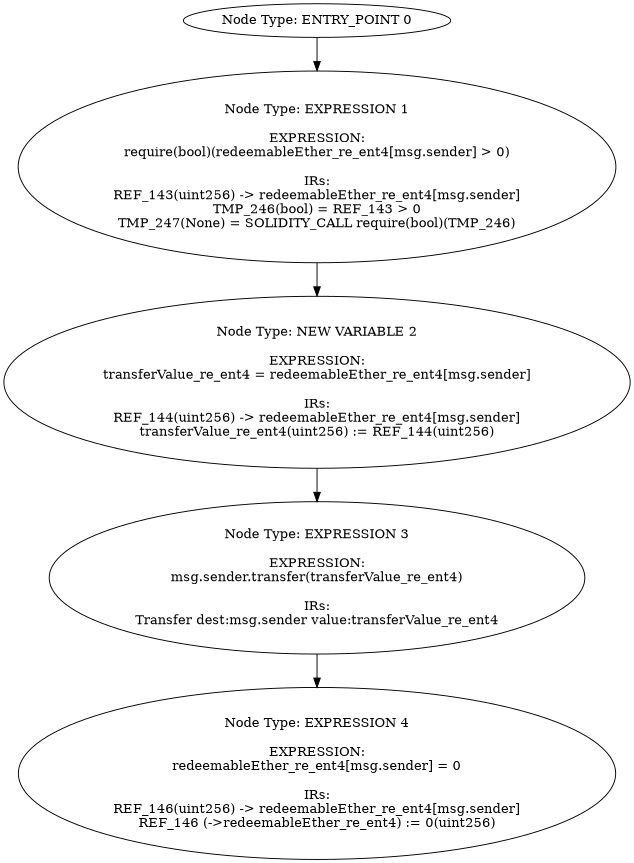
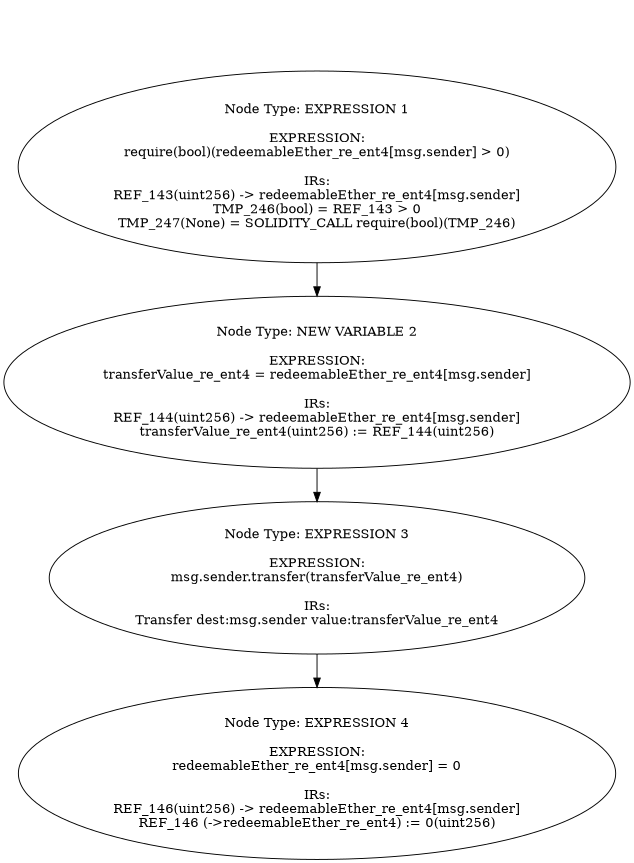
  digraph {
-   n1 [label="Node Type: ENTRY_POINT 0\n"]
    n2 [label="Node Type: EXPRESSION 1\n\nEXPRESSION:\nrequire(bool)(redeemableEther_re_ent4[msg.sender] > 0)\n\nIRs:\nREF_143(uint256) -> redeemableEther_re_ent4[msg.sender]\nTMP_246(bool) = REF_143 > 0\nTMP_247(None) = SOLIDITY_CALL require(bool)(TMP_246)"]
    n3 [label="Node Type: NEW VARIABLE 2\n\nEXPRESSION:\ntransferValue_re_ent4 = redeemableEther_re_ent4[msg.sender]\n\nIRs:\nREF_144(uint256) -> redeemableEther_re_ent4[msg.sender]\ntransferValue_re_ent4(uint256) := REF_144(uint256)"]
    n4 [label="Node Type: EXPRESSION 3\n\nEXPRESSION:\nmsg.sender.transfer(transferValue_re_ent4)\n\nIRs:\nTransfer dest:msg.sender value:transferValue_re_ent4"]
    n5 [label="Node Type: EXPRESSION 4\n\nEXPRESSION:\nredeemableEther_re_ent4[msg.sender] = 0\n\nIRs:\nREF_146(uint256) -> redeemableEther_re_ent4[msg.sender]\nREF_146 (->redeemableEther_re_ent4) := 0(uint256)"]
-   n1 -> n2
    n2 -> n3
    n3 -> n4
    n4 -> n5
  }
